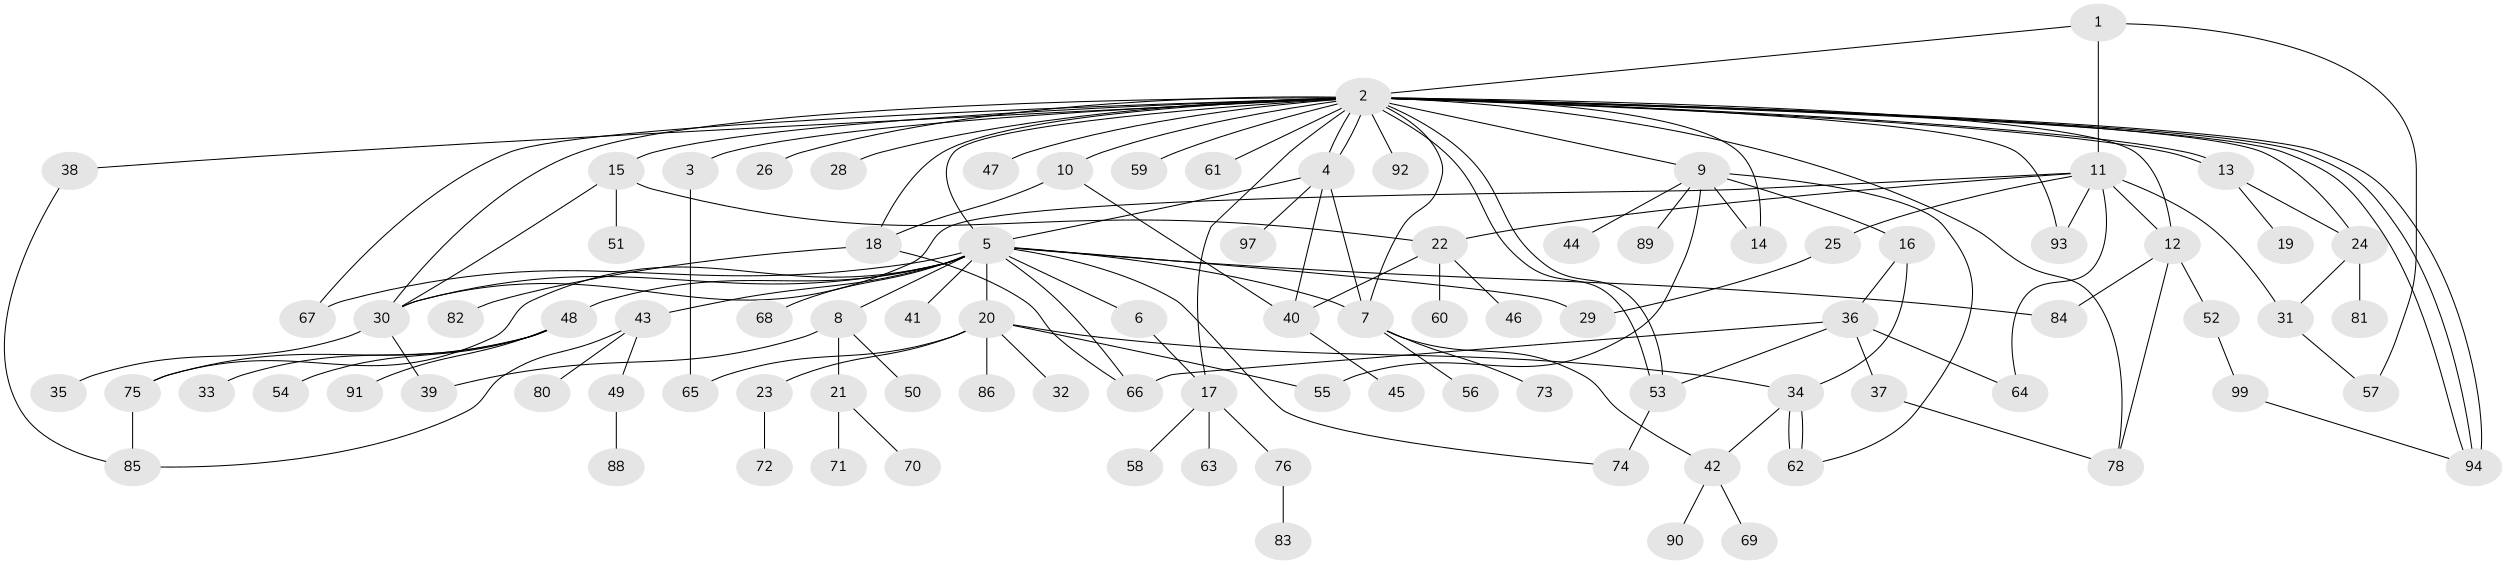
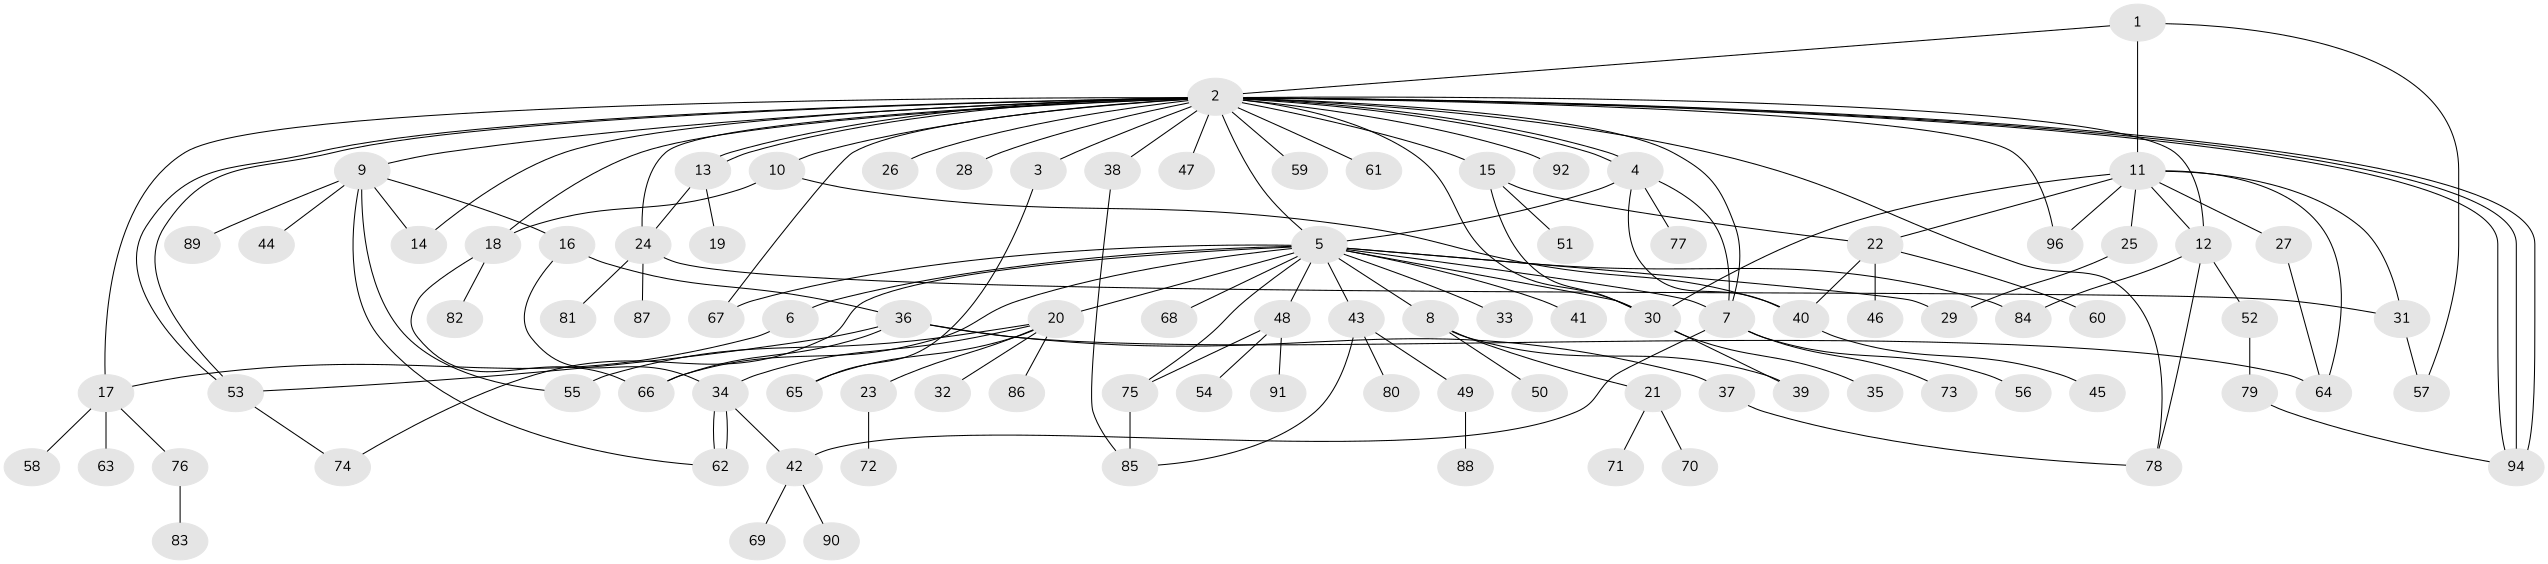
  graph {
    fontname=Nunito
    node [color=gray90 fontname=Nunito style=filled]
    edge [fontname=Nunito]
    1
    2
    11
    57
    3
    4
    5
    7
    9
    10
    12
    13
    14
    15
    17
    18
    24
    26
    28
    30
    38
    47
    53
    59
    61
    67
    78
    92
-   93
+   93 [label=96]
    94
    22
    25
+   27
    31
    64
    65
    40
-   77 [label=97]
+   77
    6
    8
    20
    29
    33
    41
    43
    48
    66
    68
    74
    75
    84
    42
    56
    73
    16
    44
    55
    62
    89
    52
    19
    51
    58
    63
    76
    82
    81
+   87
    39
    35
    85
    45
    21
    50
    34
    23
    32
    86
    49
    80
    54
    91
    69
    90
    70
    71
    36
    46
    60
-   79 [label=99]
+   79
    37
    83
    72
    88
    1 -- 2
    1 -- 11
    1 -- 57
    2 -- 3
    2 -- 4
    2 -- 4
    2 -- 5
    2 -- 7
    2 -- 9
    2 -- 10
    2 -- 12
    2 -- 13
    2 -- 13
    2 -- 14
    2 -- 15
    2 -- 17
    2 -- 18
    2 -- 24
    2 -- 26
    2 -- 28
    2 -- 30
    2 -- 38
    2 -- 47
    2 -- 53
    2 -- 53
    2 -- 59
    2 -- 61
    2 -- 67
    2 -- 78
    2 -- 92
    2 -- 93
    2 -- 94
    2 -- 94
    2 -- 94
    11 -- 12
    11 -- 30
    11 -- 93
    11 -- 22
    11 -- 25
+   11 -- 27
    11 -- 31
    11 -- 64
    3 -- 65
    4 -- 5
    4 -- 7
    4 -- 40
    4 -- 77
    5 -- 7
    5 -- 30
    5 -- 67
    5 -- 6
    5 -- 8
    5 -- 20
    5 -- 29
-   48 -- 33
+   5 -- 33
    5 -- 41
    5 -- 43
    5 -- 48
    5 -- 66
    5 -- 68
    5 -- 74
    5 -- 75
    5 -- 84
    7 -- 42
    7 -- 56
    7 -- 73
    9 -- 14
    9 -- 16
    9 -- 44
    9 -- 55
    9 -- 62
    9 -- 89
    10 -- 18
    10 -- 40
    12 -- 78
    12 -- 84
    12 -- 52
    13 -- 24
    13 -- 19
    15 -- 30
    15 -- 22
    15 -- 51
    17 -- 58
    17 -- 63
    17 -- 76
    18 -- 66
    18 -- 82
    24 -- 31
    24 -- 81
+   24 -- 87
    30 -- 39
    30 -- 35
    38 -- 85
    53 -- 74
    22 -- 40
    22 -- 46
    22 -- 60
    25 -- 29
+   27 -- 64
    31 -- 57
    40 -- 45
    6 -- 17
    8 -- 39
    8 -- 21
    8 -- 50
    20 -- 65
    20 -- 55
    20 -- 34
    20 -- 23
    20 -- 32
    20 -- 86
    43 -- 85
    43 -- 49
    43 -- 80
    48 -- 75
    48 -- 54
    48 -- 91
    75 -- 85
    42 -- 69
    42 -- 90
    16 -- 34
    16 -- 36
    52 -- 79
    76 -- 83
    21 -- 70
    21 -- 71
    34 -- 42
    34 -- 62
    34 -- 62
    23 -- 72
    49 -- 88
    36 -- 53
    36 -- 64
    36 -- 66
    36 -- 37
    79 -- 94
    37 -- 78
  }
